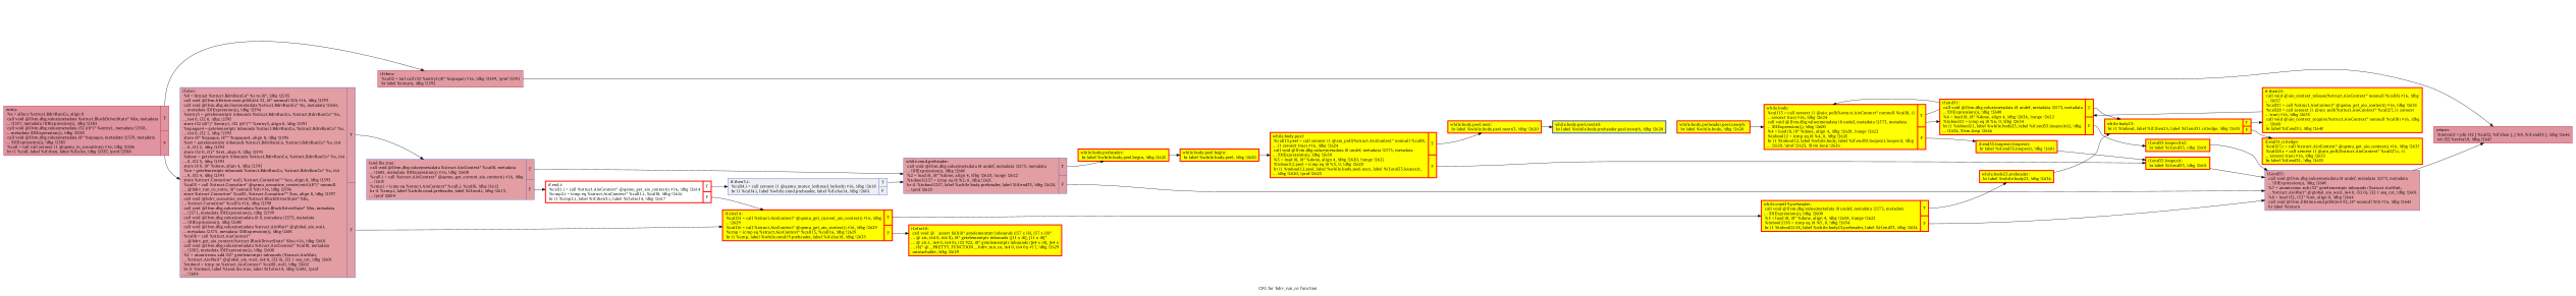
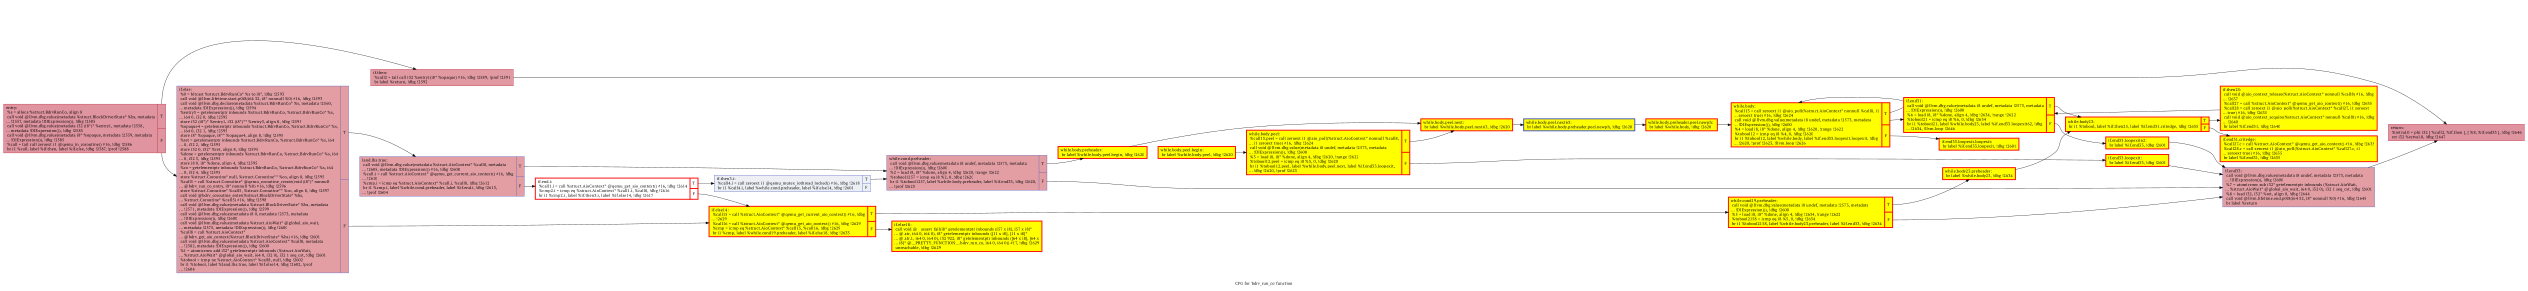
  digraph {
    fontname="PT Serif"
    label="CFG for 'bdrv_run_co' function"
    rankdir=LR
    node [color=red fillcolor=yellow fontname="PT Serif" shape=record style=filled penwidth=3.0]
    edge [fontname="PT Serif"]
    n1 [color="#b70d28ff" fillcolor="#b70d2870" label="{entry:\l  %s = alloca %struct.BdrvRunCo, align 8\l  call void @llvm.dbg.value(metadata %struct.BlockDriverState* %bs, metadata\l... !2557, metadata !DIExpression()), !dbg !2585\l  call void @llvm.dbg.value(metadata i32 (i8*)* %entry1, metadata !2558,\l... metadata !DIExpression()), !dbg !2585\l  call void @llvm.dbg.value(metadata i8* %opaque, metadata !2559, metadata\l... !DIExpression()), !dbg !2585\l  %call = tail call zeroext i1 @qemu_in_coroutine() #16, !dbg !2586\l  br i1 %call, label %if.then, label %if.else, !dbg !2587, !prof !2588\l|{<s0>T|<s1>F}}" penwidth=""]
    n2 [color="#b70d28ff" fillcolor="#bb1b2c70" label="{if.then:                                          \l  %call2 = tail call i32 %entry1(i8* %opaque) #16, !dbg !2589, !prof !2591\l  br label %return, !dbg !2592\l}" penwidth=""]
    n3 [color="#3d50c3ff" fillcolor="#be242e70" label="{if.else:                                          \l  %0 = bitcast %struct.BdrvRunCo* %s to i8*, !dbg !2593\l  call void @llvm.lifetime.start.p0i8(i64 32, i8* nonnull %0) #16, !dbg !2593\l  call void @llvm.dbg.declare(metadata %struct.BdrvRunCo* %s, metadata !2560,\l... metadata !DIExpression()), !dbg !2594\l  %entry3 = getelementptr inbounds %struct.BdrvRunCo, %struct.BdrvRunCo* %s,\l... i64 0, i32 0, !dbg !2595\l  store i32 (i8*)* %entry1, i32 (i8*)** %entry3, align 8, !dbg !2595\l  %opaque4 = getelementptr inbounds %struct.BdrvRunCo, %struct.BdrvRunCo* %s,\l... i64 0, i32 1, !dbg !2595\l  store i8* %opaque, i8** %opaque4, align 8, !dbg !2595\l  %ret = getelementptr inbounds %struct.BdrvRunCo, %struct.BdrvRunCo* %s, i64\l... 0, i32 2, !dbg !2595\l  store i32 0, i32* %ret, align 8, !dbg !2595\l  %done = getelementptr inbounds %struct.BdrvRunCo, %struct.BdrvRunCo* %s, i64\l... 0, i32 3, !dbg !2595\l  store i8 0, i8* %done, align 4, !dbg !2595\l  %co = getelementptr inbounds %struct.BdrvRunCo, %struct.BdrvRunCo* %s, i64\l... 0, i32 4, !dbg !2595\l  store %struct.Coroutine* null, %struct.Coroutine** %co, align 8, !dbg !2595\l  %call5 = call %struct.Coroutine* @qemu_coroutine_create(void (i8*)* nonnull\l... @bdrv_run_co_entry, i8* nonnull %0) #16, !dbg !2596\l  store %struct.Coroutine* %call5, %struct.Coroutine** %co, align 8, !dbg !2597\l  call void @bdrv_coroutine_enter(%struct.BlockDriverState* %bs,\l... %struct.Coroutine* %call5) #16, !dbg !2598\l  call void @llvm.dbg.value(metadata %struct.BlockDriverState* %bs, metadata\l... !2571, metadata !DIExpression()), !dbg !2599\l  call void @llvm.dbg.value(metadata i8 0, metadata !2573, metadata\l... !DIExpression()), !dbg !2600\l  call void @llvm.dbg.value(metadata %struct.AioWait* @global_aio_wait,\l... metadata !2575, metadata !DIExpression()), !dbg !2600\l  %call8 = call %struct.AioContext*\l... @bdrv_get_aio_context(%struct.BlockDriverState* %bs) #16, !dbg !2601\l  call void @llvm.dbg.value(metadata %struct.AioContext* %call8, metadata\l... !2582, metadata !DIExpression()), !dbg !2600\l  %1 = atomicrmw add i32* getelementptr inbounds (%struct.AioWait,\l... %struct.AioWait* @global_aio_wait, i64 0, i32 0), i32 1 seq_cst, !dbg !2601\l  %tobool = icmp ne %struct.AioContext* %call8, null, !dbg !2602\l  br i1 %tobool, label %land.lhs.true, label %if.else14, !dbg !2602, !prof\l... !2604\l|{<s0>T|<s1>F}}" penwidth=""]
    n4 [color="#b70d28ff" fillcolor="#b70d2870" label="{return:                                           \l  %retval.0 = phi i32 [ %call2, %if.then ], [ %8, %if.end33 ], !dbg !2646\l  ret i32 %retval.0, !dbg !2647\l}" penwidth=""]
    n5 [color="#3d50c3ff" fillcolor="#be242e70" label="{land.lhs.true:                                    \l  call void @llvm.dbg.value(metadata %struct.AioContext* %call8, metadata\l... !2605, metadata !DIExpression()) #16, !dbg !2608\l  %call.i = call %struct.AioContext* @qemu_get_current_aio_context() #16, !dbg\l... !2610\l  %cmp.i = icmp eq %struct.AioContext* %call.i, %call8, !dbg !2612\l  br i1 %cmp.i, label %while.cond.preheader, label %if.end.i, !dbg !2613,\l... !prof !2604\l|{<s0>T|<s1>F}}" penwidth=""]
    n6 [label="{if.else14:                                        \l  %call15 = call %struct.AioContext* @qemu_get_current_aio_context() #16, !dbg\l... !2629\l  %call16 = call %struct.AioContext* @qemu_get_aio_context() #16, !dbg !2629\l  %cmp = icmp eq %struct.AioContext* %call15, %call16, !dbg !2629\l  br i1 %cmp, label %while.cond19.preheader, label %if.else18, !dbg !2633\l|{<s0>T|<s1>F}}"]
    n7 [color="#3d50c3ff" fillcolor="#be242e70" label="{while.cond.preheader:                             \l  call void @llvm.dbg.value(metadata i8 undef, metadata !2573, metadata\l... !DIExpression()), !dbg !2600\l  %2 = load i8, i8* %done, align 4, !dbg !2620, !range !2622\l  %tobool1257 = icmp eq i8 %2, 0, !dbg !2620\l  br i1 %tobool1257, label %while.body.preheader, label %if.end33, !dbg !2620,\l... !prof !2623\l|{<s0>T|<s1>F}}" penwidth=""]
    n8 [label="{if.end.i:                                         \l  %call1.i = call %struct.AioContext* @qemu_get_aio_context() #16, !dbg !2614\l  %cmp2.i = icmp eq %struct.AioContext* %call1.i, %call8, !dbg !2616\l  br i1 %cmp2.i, label %if.then3.i, label %if.else14, !dbg !2617\l|{<s0>T|<s1>F}}" fillcolor="" style=""]
    n9 [label="{while.cond19.preheader:                           \l  call void @llvm.dbg.value(metadata i8 undef, metadata !2573, metadata\l... !DIExpression()), !dbg !2600\l  %5 = load i8, i8* %done, align 4, !dbg !2634, !range !2622\l  %tobool2158 = icmp eq i8 %5, 0, !dbg !2634\l  br i1 %tobool2158, label %while.body23.preheader, label %if.end33, !dbg !2634\l|{<s0>T|<s1>F}}"]
    n10 [label="{if.else18:                                        \l  call void @__assert_fail(i8* getelementptr inbounds ([57 x i8], [57 x i8]*\l... @.str, i64 0, i64 0), i8* getelementptr inbounds ([11 x i8], [11 x i8]*\l... @.str.1, i64 0, i64 0), i32 922, i8* getelementptr inbounds ([64 x i8], [64 x\l... i8]* @__PRETTY_FUNCTION__.bdrv_run_co, i64 0, i64 0)) #17, !dbg !2629\l  unreachable, !dbg !2629\l}"]
    n11 [label="{while.body.preheader:                             \l  br label %while.body.peel.begin, !dbg !2620\l}"]
    n12 [color="#3d50c3ff" fillcolor="#be242e70" label="{if.end33:                                         \l  call void @llvm.dbg.value(metadata i8 undef, metadata !2573, metadata\l... !DIExpression()), !dbg !2600\l  %7 = atomicrmw sub i32* getelementptr inbounds (%struct.AioWait,\l... %struct.AioWait* @global_aio_wait, i64 0, i32 0), i32 1 seq_cst, !dbg !2601\l  %8 = load i32, i32* %ret, align 8, !dbg !2644\l  call void @llvm.lifetime.end.p0i8(i64 32, i8* nonnull %0) #16, !dbg !2645\l  br label %return\l}" penwidth=""]
    n13 [color="#3d50c3ff" fillcolor="#d4dbe670" label="{if.then3.i:                                       \l  %call4.i = call zeroext i1 @qemu_mutex_iothread_locked() #16, !dbg !2618\l  br i1 %call4.i, label %while.cond.preheader, label %if.else14, !dbg !2601\l|{<s0>T|<s1>F}}" penwidth=""]
    n14 [label="{while.body23.preheader:                           \l  br label %while.body23, !dbg !2634\l}"]
    n15 [label="{while.body.peel.begin:                            \l  br label %while.body.peel, !dbg !2620\l}"]
-   n16 [label="{while.body.peel:                                  \l  %call13.peel = call zeroext i1 @aio_poll(%struct.AioContext* nonnull %call8,\l... i1 zeroext true) #16, !dbg !2624\l  call void @llvm.dbg.value(metadata i8 undef, metadata !2573, metadata\l... !DIExpression()), !dbg !2650\l  %3 = load i8, i8* %done, align 4, !dbg !2620, !range !2622\l  %tobool12.peel = icmp eq i8 %3, 0, !dbg !2620\l  br i1 %tobool12.peel, label %while.body.peel.next, label %if.end33.loopexit,\l... !dbg !2620, !prof !2623\l|{<s0>T|<s1>F}}"]
+   n16 [label="{while.body.peel:                                  \l  %call13.peel = call zeroext i1 @aio_poll(%struct.AioContext* nonnull %call8,\l... i1 zeroext true) #16, !dbg !2624\l  call void @llvm.dbg.value(metadata i8 undef, metadata !2573, metadata\l... !DIExpression()), !dbg !2600\l  %3 = load i8, i8* %done, align 4, !dbg !2620, !range !2622\l  %tobool12.peel = icmp eq i8 %3, 0, !dbg !2620\l  br i1 %tobool12.peel, label %while.body.peel.next, label %if.end33.loopexit,\l... !dbg !2620, !prof !2623\l|{<s0>T|<s1>F}}"]
    n17 [label="{while.body.peel.next:                             \l  br label %while.body.peel.next63, !dbg !2620\l}"]
    n18 [label="{if.end33.loopexit:                                \l  br label %if.end33, !dbg !2601\l}"]
    n19 [color="#3d50c3ff" label="{while.body.peel.next63:                           \l  br label %while.body.preheader.peel.newph, !dbg !2620\l}"]
    n20 [label="{while.body.preheader.peel.newph:                  \l  br label %while.body, !dbg !2620\l}"]
    n21 [label="{while.body:                                       \l  %call13 = call zeroext i1 @aio_poll(%struct.AioContext* nonnull %call8, i1\l... zeroext true) #16, !dbg !2624\l  call void @llvm.dbg.value(metadata i8 undef, metadata !2573, metadata\l... !DIExpression()), !dbg !2600\l  %4 = load i8, i8* %done, align 4, !dbg !2620, !range !2622\l  %tobool12 = icmp eq i8 %4, 0, !dbg !2620\l  br i1 %tobool12, label %while.body, label %if.end33.loopexit.loopexit, !dbg\l... !2620, !prof !2623, !llvm.loop !2626\l|{<s0>T|<s1>F}}"]
    n22 [label="{if.end33.loopexit.loopexit:                       \l  br label %if.end33.loopexit, !dbg !2601\l}"]
    n23 [label="{if.end31:                                         \l  call void @llvm.dbg.value(metadata i8 undef, metadata !2573, metadata\l... !DIExpression()), !dbg !2600\l  %6 = load i8, i8* %done, align 4, !dbg !2634, !range !2622\l  %tobool21 = icmp eq i8 %6, 0, !dbg !2634\l  br i1 %tobool21, label %while.body23, label %if.end33.loopexit62, !dbg\l... !2634, !llvm.loop !2646\l|{<s0>T|<s1>F}}"]
    n24 [label="{while.body23:                                     \l  br i1 %tobool, label %if.then25, label %if.end31.critedge, !dbg !2635\l|{<s0>T|<s1>F}}"]
    n25 [label="{if.then25:                                        \l  call void @aio_context_release(%struct.AioContext* nonnull %call8) #16, !dbg\l... !2637\l  %call27 = call %struct.AioContext* @qemu_get_aio_context() #16, !dbg !2635\l  %call28 = call zeroext i1 @aio_poll(%struct.AioContext* %call27, i1 zeroext\l... true) #16, !dbg !2635\l  call void @aio_context_acquire(%struct.AioContext* nonnull %call8) #16, !dbg\l... !2640\l  br label %if.end31, !dbg !2640\l}"]
    n26 [label="{if.end31.critedge:                                \l  %call27.c = call %struct.AioContext* @qemu_get_aio_context() #16, !dbg !2635\l  %call28.c = call zeroext i1 @aio_poll(%struct.AioContext* %call27.c, i1\l... zeroext true) #16, !dbg !2635\l  br label %if.end31, !dbg !2635\l}"]
    n27 [label="{if.end33.loopexit62:                              \l  br label %if.end33, !dbg !2601\l}"]
    n1 -> n2 [tailport=s0]
    n1 -> n3 [tailport=s1]
    n2 -> n4
    n3 -> n5 [tailport=s0]
    n3 -> n6 [tailport=s1]
    n5 -> n7 [tailport=s0]
    n5 -> n8 [tailport=s1]
    n6 -> n9 [tailport=s0]
    n6 -> n10 [tailport=s1]
    n7 -> n11 [tailport=s0]
    n7 -> n12 [tailport=s1]
    n8 -> n6 [tailport=s1]
    n8 -> n13 [tailport=s0]
    n9 -> n12 [tailport=s1]
    n9 -> n14 [tailport=s0]
-   n11 -> n15
+   n11 -> n17
    n12 -> n4
    n13 -> n7 [tailport=s0]
    n14 -> n24
    n15 -> n16
    n16 -> n17 [tailport=s0]
    n16 -> n18 [tailport=s1]
    n17 -> n19
    n18 -> n12
+   n19 -> n20
    n20 -> n21
    n21 -> n21 [tailport=s0]
    n21 -> n22 [tailport=s1]
    n21 -> n23
-   n22 -> n18
    n23 -> n24 [tailport=s0]
    n23 -> n27 [tailport=s1]
    n24 -> n25 [tailport=s0]
    n24 -> n26 [tailport=s1]
    n25 -> n23
    n27 -> n12
  }
